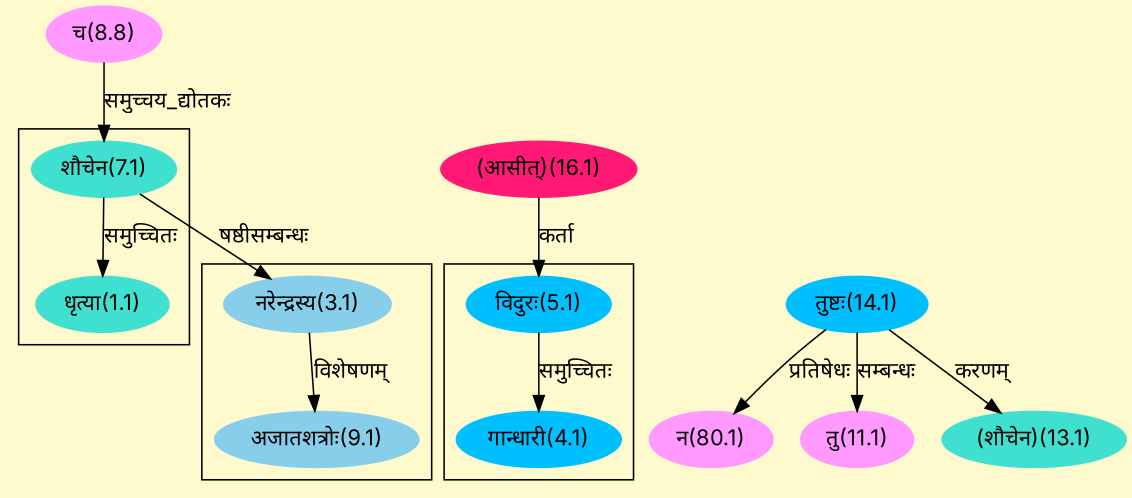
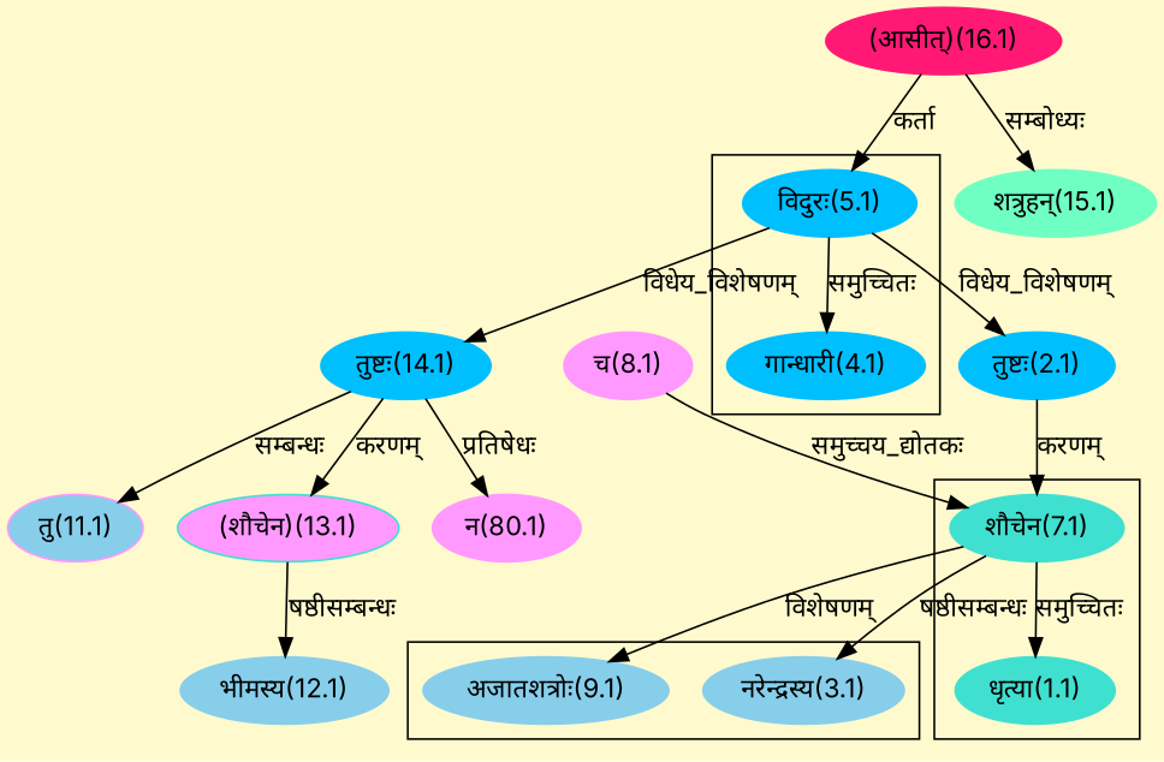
  digraph {
    bgcolor=lemonchiffon1
    compound=true
    fontname=Inter
    rankdir=BT
    node [color="#00BFFF" fontname=Inter style=filled]
    edge [dir=back fontname=Inter]
    n1 [color="#40E0D0" label="धृत्या(1.1)"]
    n2 [color="#40E0D0" label="शौचेन(7.1)"]
    n3 [label="गान्धारी(4.1)"]
    n4 [label="विदुरः(5.1)"]
    n5 [color="#87CEEB" label="अजातशत्रोः(9.1)"]
    n6 [color="#87CEEB" label="नरेन्द्रस्य(3.1)"]
-   n8 [color="#FF99FF" label="च(8.8)"]
+   n7 [label="तुष्टः(2.1)"]
+   n8 [color="#FF99FF" label="च(8.1)"]
    n9 [color="#FF1975" label="(आसीत्)(16.1)"]
    n10 [color="#FF99FF" label="न(80.1)"]
    n11 [label="तुष्टः(14.1)"]
-   n12 [color="#FF99FF" label="तु(11.1)"]
-   n14 [color="#40E0D0" label="(शौचेन)(13.1)"]
+   n12 [color="#FF99FF" label="तु(11.1)" fillcolor="#87CEEB"]
+   n13 [color="#87CEEB" label="भीमस्य(12.1)"]
+   n14 [color="#40E0D0" label="(शौचेन)(13.1)" fillcolor="#FF99FF"]
+   n15 [color="#6FFFC3" label="शत्रुहन्(15.1)"]
    subgraph cluster_1 {
      n1
      n2
    }
    subgraph cluster_2 {
      n3
      n4
    }
    subgraph cluster_3 {
      n5
      n6
    }
    n1 -> n2 [label="समुच्चितः"]
+   n2 -> n7 [label="करणम्"]
    n2 -> n8 [label="समुच्चय_द्योतकः"]
    n3 -> n4 [label="समुच्चितः"]
    n4 -> n9 [label="कर्ता"]
-   n5 -> n6 [label="विशेषणम्"]
+   n5 -> n2 [label="विशेषणम्"]
    n6 -> n2 [label="षष्ठीसम्बन्धः"]
+   n7 -> n4 [label="विधेय_विशेषणम्"]
    n10 -> n11 [label="प्रतिषेधः"]
+   n11 -> n4 [label="विधेय_विशेषणम्"]
    n12 -> n11 [label="सम्बन्धः"]
+   n13 -> n14 [label="षष्ठीसम्बन्धः"]
    n14 -> n11 [label="करणम्"]
+   n15 -> n9 [label="सम्बोध्यः"]
  }
